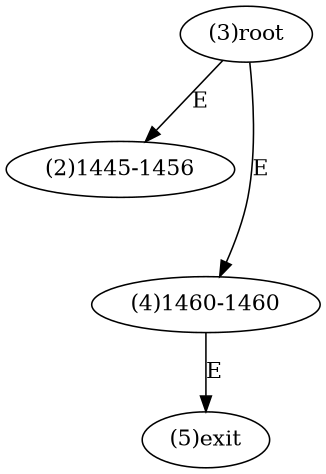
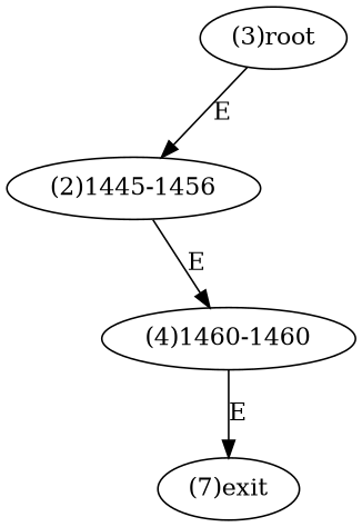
  digraph {
    n1 [label="(3)root"]
    n2 [label="(2)1445-1456"]
    n3 [label="(4)1460-1460"]
-   n4 [label="(5)exit"]
+   n4 [label="(7)exit"]
    n1 -> n2 [label=E]
-   n1 -> n3 [label=E]
+   n2 -> n3 [label=E]
    n3 -> n4 [label=E]
  }
